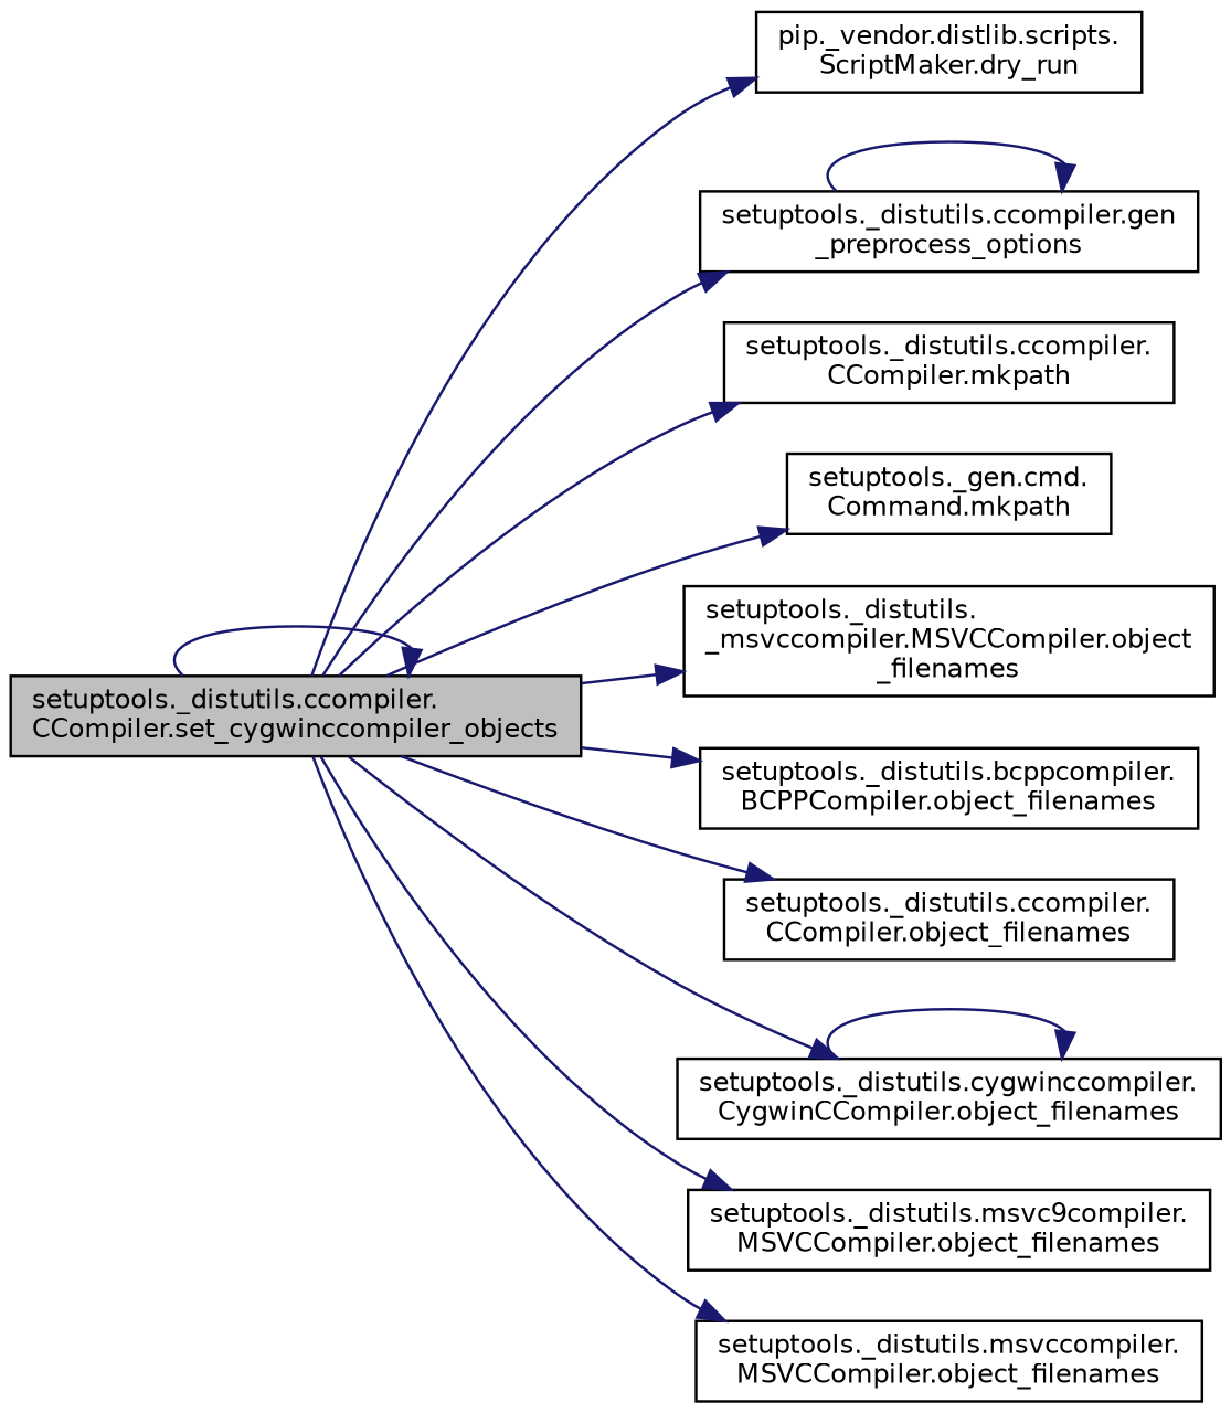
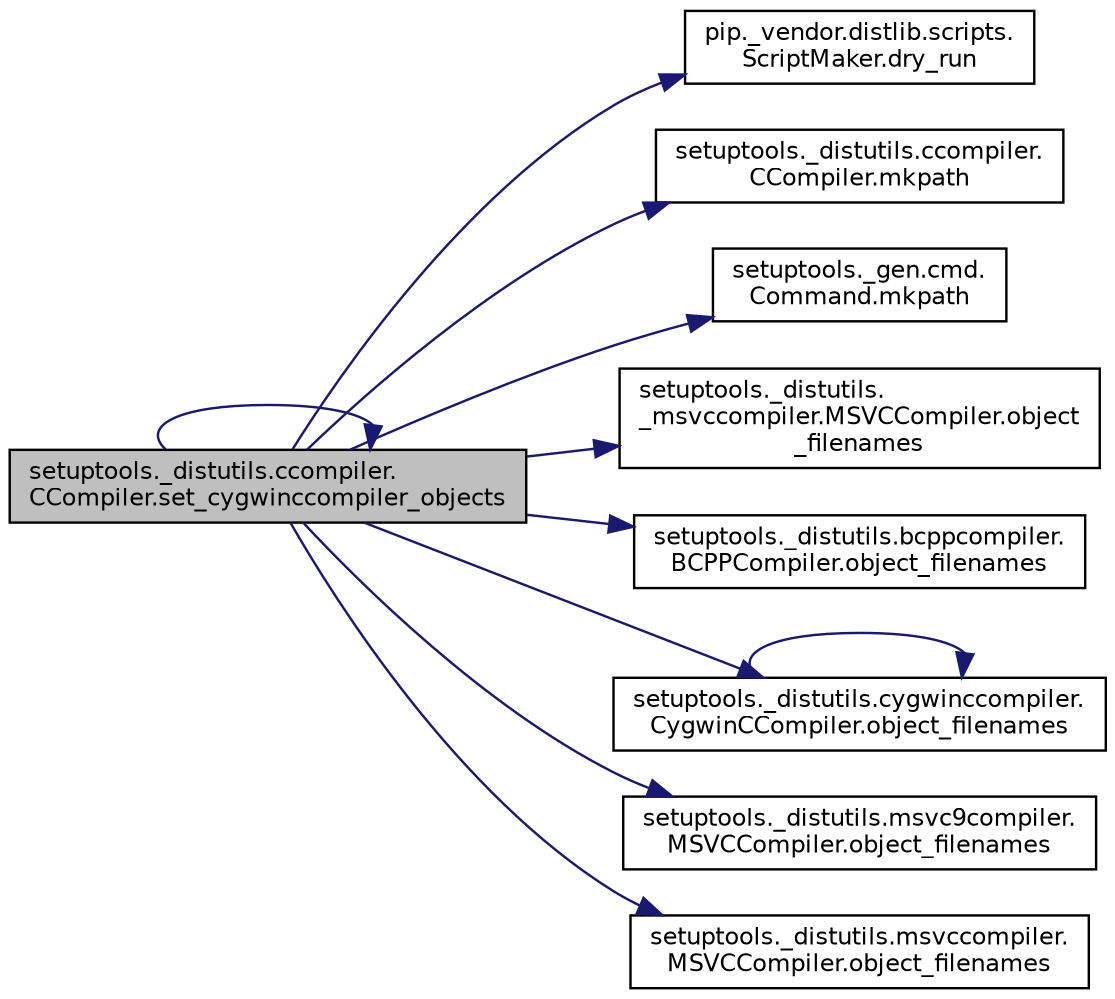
  digraph {
    rankdir=LR
    node [color=black fillcolor=white fontname=Helvetica fontsize=10 shape=record style=filled]
    edge [color=midnightblue fontname=Helvetica fontsize=10 labelfontname=Helvetica labelfontsize=10 style=solid]
    n1 [fillcolor=grey75 fontcolor=black height=0.2 label="setuptools._distutils.ccompiler.\lCCompiler.set_cygwinccompiler_objects" width=0.4]
    n2 [height=0.2 label="pip._vendor.distlib.scripts.\lScriptMaker.dry_run" width=0.4]
-   n3 [height=0.2 label="setuptools._distutils.ccompiler.gen\l_preprocess_options" width=0.4]
    n4 [height=0.2 label="setuptools._distutils.ccompiler.\lCCompiler.mkpath" width=0.4]
    n5 [height=0.2 label="setuptools._gen.cmd.\lCommand.mkpath" width=0.4]
    n6 [height=0.2 label="setuptools._distutils.\l_msvccompiler.MSVCCompiler.object\l_filenames" width=0.4]
    n7 [height=0.2 label="setuptools._distutils.bcppcompiler.\lBCPPCompiler.object_filenames" width=0.4]
-   n8 [height=0.2 label="setuptools._distutils.ccompiler.\lCCompiler.object_filenames" width=0.4]
    n9 [height=0.2 label="setuptools._distutils.cygwinccompiler.\lCygwinCCompiler.object_filenames" width=0.4]
    n10 [height=0.2 label="setuptools._distutils.msvc9compiler.\lMSVCCompiler.object_filenames" width=0.4]
    n11 [height=0.2 label="setuptools._distutils.msvccompiler.\lMSVCCompiler.object_filenames" width=0.4]
    n1 -> n1
    n1 -> n2
-   n1 -> n3
    n1 -> n4
    n1 -> n5
    n1 -> n6
    n1 -> n7
-   n1 -> n8
    n1 -> n9
    n1 -> n10
    n1 -> n11
-   n3 -> n3
    n9 -> n9
  }
